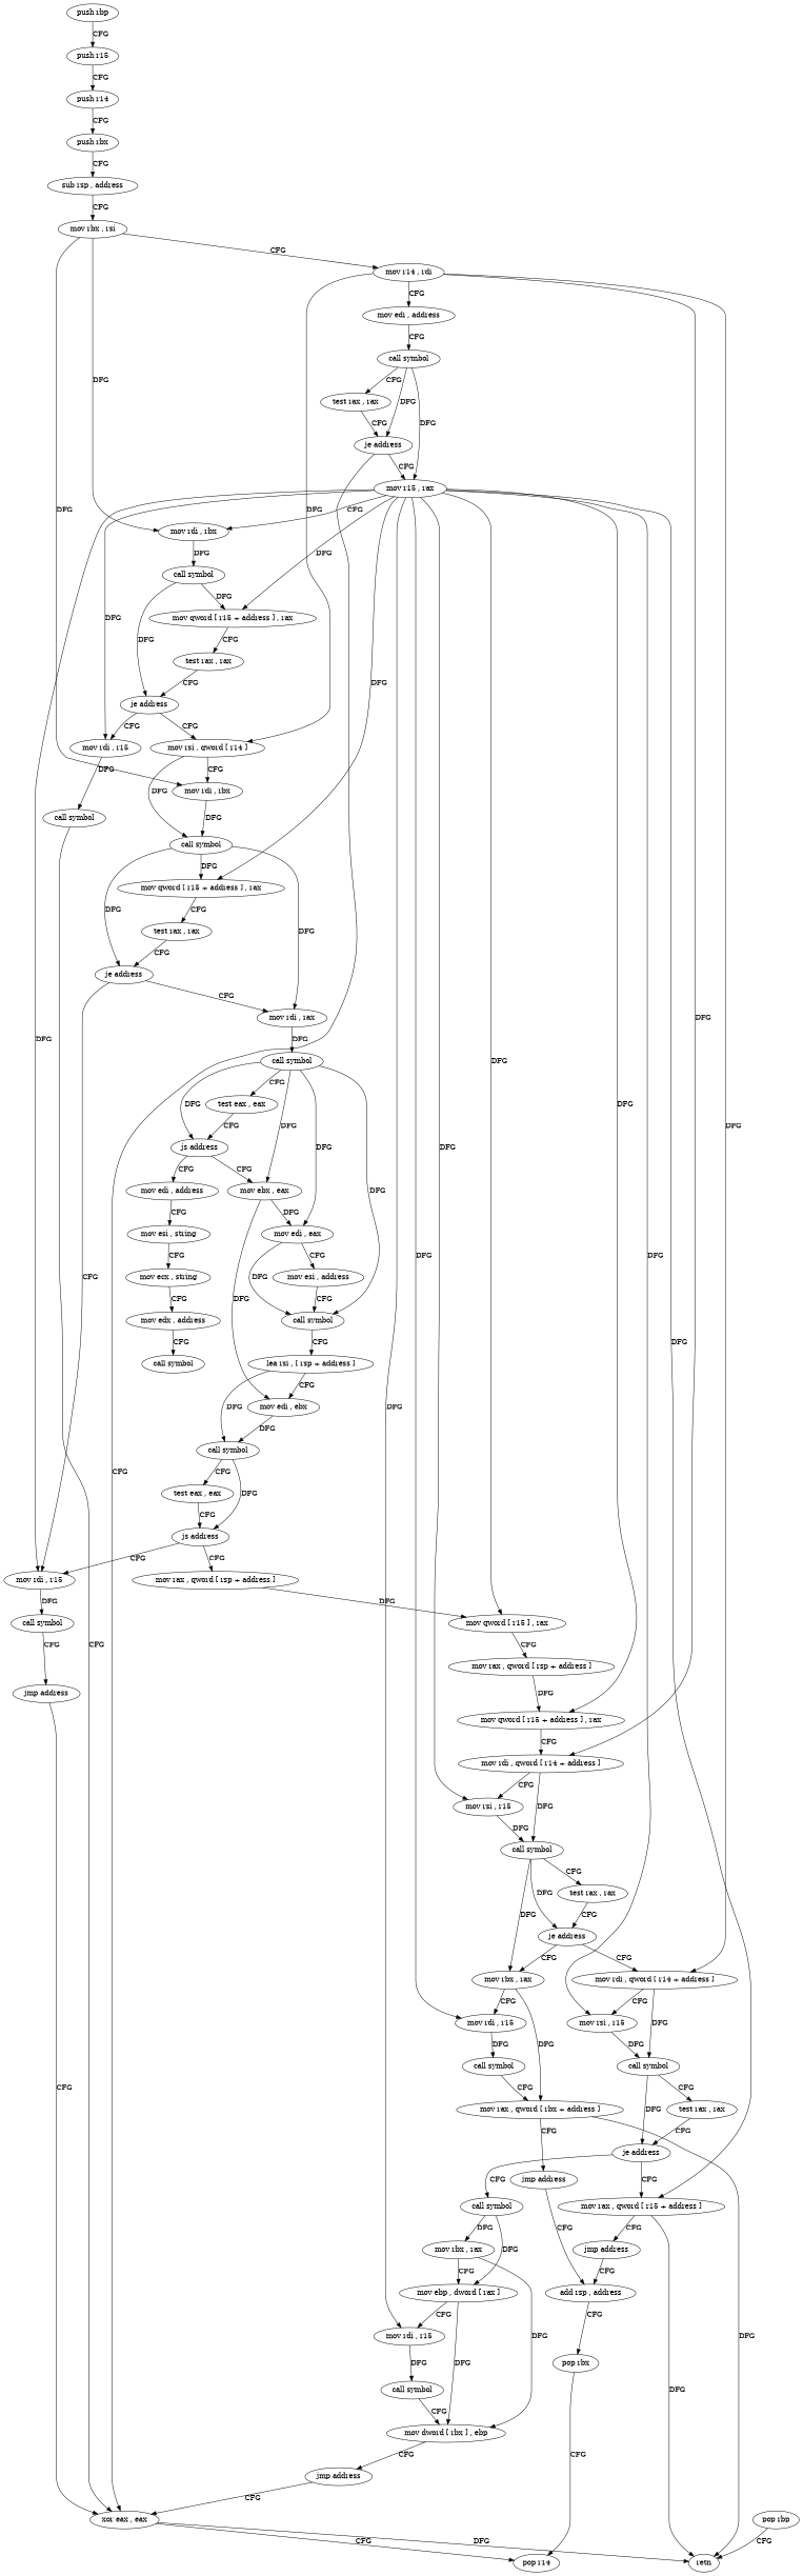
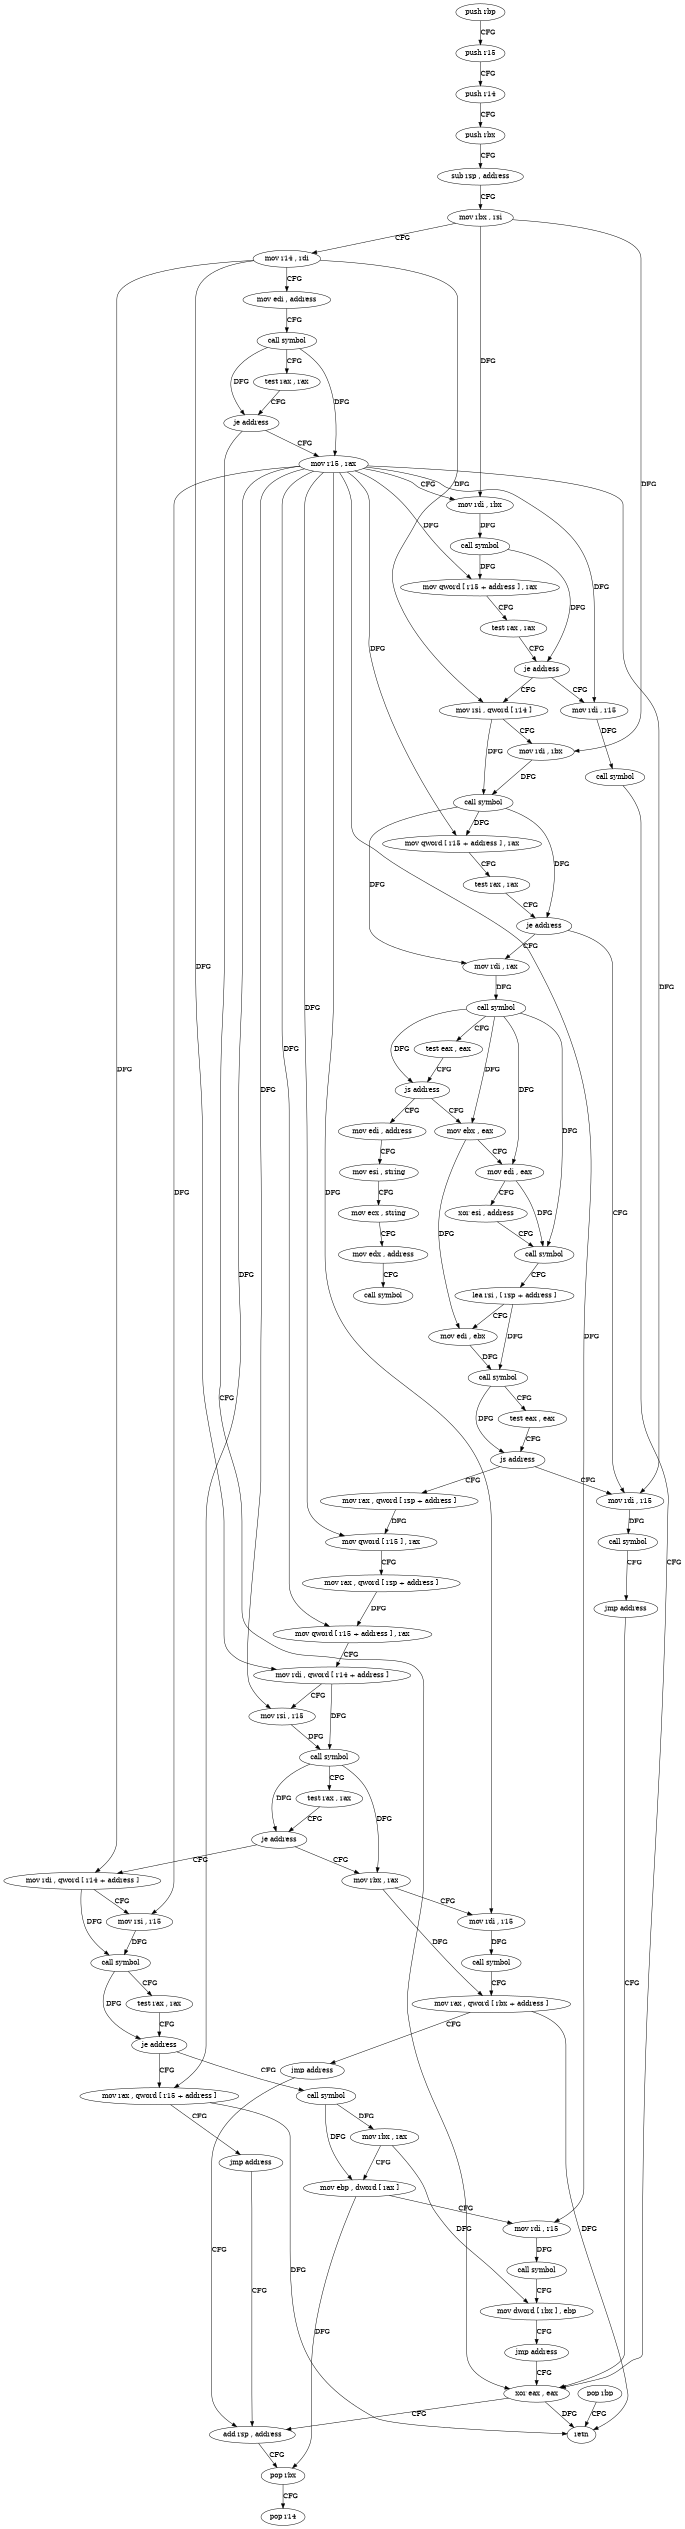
  digraph {
    n1 [label="push rbp"]
    n2 [label="push r15"]
    n3 [label="push r14"]
    n4 [label="push rbx"]
    n5 [label="sub rsp , address"]
    n6 [label="mov rbx , rsi"]
    n7 [label="mov r14 , rdi"]
    n8 [label="mov rdi , rbx"]
    n9 [label="mov rdi , rbx"]
    n10 [label="mov edi , address"]
    n11 [label="mov rsi , qword [ r14 ]"]
    n12 [label="mov rdi , qword [ r14 + address ]"]
    n13 [label="mov rdi , qword [ r14 + address ]"]
    n14 [label="call symbol"]
    n15 [label="call symbol"]
    n16 [label="call symbol"]
    n17 [label="mov rsi , r15"]
    n18 [label="call symbol"]
    n19 [label="mov rsi , r15"]
    n20 [label="call symbol"]
    n21 [label="test rax , rax"]
    n22 [label="je address"]
    n23 [label="mov r15 , rax"]
    n24 [label="xor eax , eax"]
    n25 [label="mov qword [ r15 + address ] , rax"]
    n26 [label="mov rdi , r15"]
    n27 [label="mov qword [ r15 + address ] , rax"]
    n28 [label="mov rdi , r15"]
    n29 [label="mov qword [ r15 ] , rax"]
    n30 [label="mov qword [ r15 + address ] , rax"]
    n31 [label="mov rax , qword [ r15 + address ]"]
    n32 [label="mov rdi , r15"]
    n33 [label="mov rdi , r15"]
    n34 [label="add rsp , address"]
    n35 [label=retn]
    n36 [label="pop rbx"]
    n37 [label="test rax , rax"]
    n38 [label="call symbol"]
    n39 [label="test rax , rax"]
    n40 [label="call symbol"]
    n41 [label="mov rax , qword [ rsp + address ]"]
    n42 [label="jmp address"]
    n43 [label="call symbol"]
    n44 [label="call symbol"]
    n45 [label="pop r14"]
    n46 [label="je address"]
    n47 [label="je address"]
    n48 [label="mov rdi , rax"]
    n49 [label="call symbol"]
    n50 [label="jmp address"]
    n51 [label="test eax , eax"]
    n52 [label="js address"]
    n53 [label="mov ebx , eax"]
    n54 [label="mov edi , eax"]
    n55 [label="call symbol"]
    n56 [label="mov edi , address"]
    n57 [label="mov edi , ebx"]
-   n58 [label="mov esi , address"]
+   n58 [label="xor esi , address"]
    n59 [label="lea rsi , [ rsp + address ]"]
    n60 [label="mov esi , string"]
    n61 [label="mov ecx , string"]
    n62 [label="call symbol"]
    n63 [label="mov edx , address"]
    n64 [label="call symbol"]
    n65 [label="test eax , eax"]
    n66 [label="js address"]
    n67 [label="mov rax , qword [ rsp + address ]"]
    n68 [label="test rax , rax"]
    n69 [label="je address"]
    n70 [label="mov rbx , rax"]
    n71 [label="mov rax , qword [ rbx + address ]"]
    n72 [label="test rax , rax"]
    n73 [label="je address"]
    n74 [label="jmp address"]
    n75 [label="call symbol"]
    n76 [label="mov rbx , rax"]
    n77 [label="mov ebp , dword [ rax ]"]
    n78 [label="mov dword [ rbx ] , ebp"]
    n79 [label="jmp address"]
    n80 [label="pop rbp"]
    n1 -> n2 [label=CFG]
    n2 -> n3 [label=CFG]
    n3 -> n4 [label=CFG]
    n4 -> n5 [label=CFG]
    n5 -> n6 [label=CFG]
    n6 -> n7 [label=CFG]
    n6 -> n8 [label=DFG]
    n6 -> n9 [label=DFG]
    n7 -> n10 [label=CFG]
    n7 -> n11 [label=DFG]
    n7 -> n12 [label=DFG]
    n7 -> n13 [label=DFG]
    n8 -> n14 [label=DFG]
    n9 -> n15 [label=DFG]
    n10 -> n16 [label=CFG]
    n11 -> n9 [label=CFG]
    n11 -> n15 [label=DFG]
    n12 -> n17 [label=CFG]
    n12 -> n18 [label=DFG]
    n13 -> n19 [label=CFG]
    n13 -> n20 [label=DFG]
    n14 -> n25 [label=DFG]
    n14 -> n46 [label=DFG]
    n15 -> n27 [label=DFG]
    n15 -> n47 [label=DFG]
    n15 -> n48 [label=DFG]
    n16 -> n21 [label=CFG]
    n16 -> n22 [label=DFG]
    n16 -> n23 [label=DFG]
    n17 -> n18 [label=DFG]
    n18 -> n68 [label=CFG]
    n18 -> n69 [label=DFG]
    n18 -> n70 [label=DFG]
    n19 -> n20 [label=DFG]
    n20 -> n72 [label=CFG]
    n20 -> n73 [label=DFG]
    n21 -> n22 [label=CFG]
    n22 -> n23 [label=CFG]
    n22 -> n24 [label=CFG]
    n23 -> n8 [label=CFG]
    n23 -> n17 [label=DFG]
    n23 -> n19 [label=DFG]
    n23 -> n25 [label=DFG]
    n23 -> n26 [label=DFG]
    n23 -> n27 [label=DFG]
    n23 -> n28 [label=DFG]
    n23 -> n29 [label=DFG]
    n23 -> n30 [label=DFG]
    n23 -> n31 [label=DFG]
    n23 -> n32 [label=DFG]
    n23 -> n33 [label=DFG]
-   n24 -> n45 [label=CFG]
+   n24 -> n34 [label=CFG]
    n24 -> n35 [label=DFG]
    n25 -> n37 [label=CFG]
    n26 -> n38 [label=DFG]
    n27 -> n39 [label=CFG]
    n28 -> n40 [label=DFG]
    n29 -> n41 [label=CFG]
    n30 -> n12 [label=CFG]
    n31 -> n35 [label=DFG]
    n31 -> n42 [label=CFG]
    n32 -> n43 [label=DFG]
    n33 -> n44 [label=DFG]
    n34 -> n36 [label=CFG]
    n36 -> n45 [label=CFG]
    n37 -> n46 [label=CFG]
    n38 -> n24 [label=CFG]
    n39 -> n47 [label=CFG]
    n40 -> n50 [label=CFG]
    n41 -> n30 [label=DFG]
    n42 -> n34 [label=CFG]
    n43 -> n71 [label=CFG]
    n44 -> n78 [label=CFG]
    n46 -> n11 [label=CFG]
    n46 -> n26 [label=CFG]
    n47 -> n28 [label=CFG]
    n47 -> n48 [label=CFG]
    n48 -> n49 [label=DFG]
    n49 -> n51 [label=CFG]
    n49 -> n52 [label=DFG]
    n49 -> n53 [label=DFG]
    n49 -> n54 [label=DFG]
    n49 -> n55 [label=DFG]
    n50 -> n24 [label=CFG]
    n51 -> n52 [label=CFG]
    n52 -> n53 [label=CFG]
    n52 -> n56 [label=CFG]
-   n53 -> n54 [label=DFG]
+   n53 -> n54 [label=CFG]
    n53 -> n57 [label=DFG]
    n54 -> n55 [label=DFG]
    n54 -> n58 [label=CFG]
    n55 -> n59 [label=CFG]
    n56 -> n60 [label=CFG]
    n57 -> n62 [label=DFG]
    n58 -> n55 [label=CFG]
    n59 -> n57 [label=CFG]
    n59 -> n62 [label=DFG]
    n60 -> n61 [label=CFG]
    n61 -> n63 [label=CFG]
    n62 -> n65 [label=CFG]
    n62 -> n66 [label=DFG]
    n63 -> n64 [label=CFG]
    n65 -> n66 [label=CFG]
    n66 -> n28 [label=CFG]
    n66 -> n67 [label=CFG]
    n67 -> n29 [label=DFG]
    n68 -> n69 [label=CFG]
    n69 -> n13 [label=CFG]
    n69 -> n70 [label=CFG]
    n70 -> n32 [label=CFG]
    n70 -> n71 [label=DFG]
    n71 -> n35 [label=DFG]
    n71 -> n74 [label=CFG]
    n72 -> n73 [label=CFG]
    n73 -> n31 [label=CFG]
    n73 -> n75 [label=CFG]
    n74 -> n34 [label=CFG]
    n75 -> n76 [label=DFG]
    n75 -> n77 [label=DFG]
    n76 -> n77 [label=CFG]
    n76 -> n78 [label=DFG]
    n77 -> n33 [label=CFG]
-   n77 -> n78 [label=DFG]
+   n77 -> n36 [label=DFG]
    n78 -> n79 [label=CFG]
    n79 -> n24 [label=CFG]
    n80 -> n35 [label=CFG]
  }
